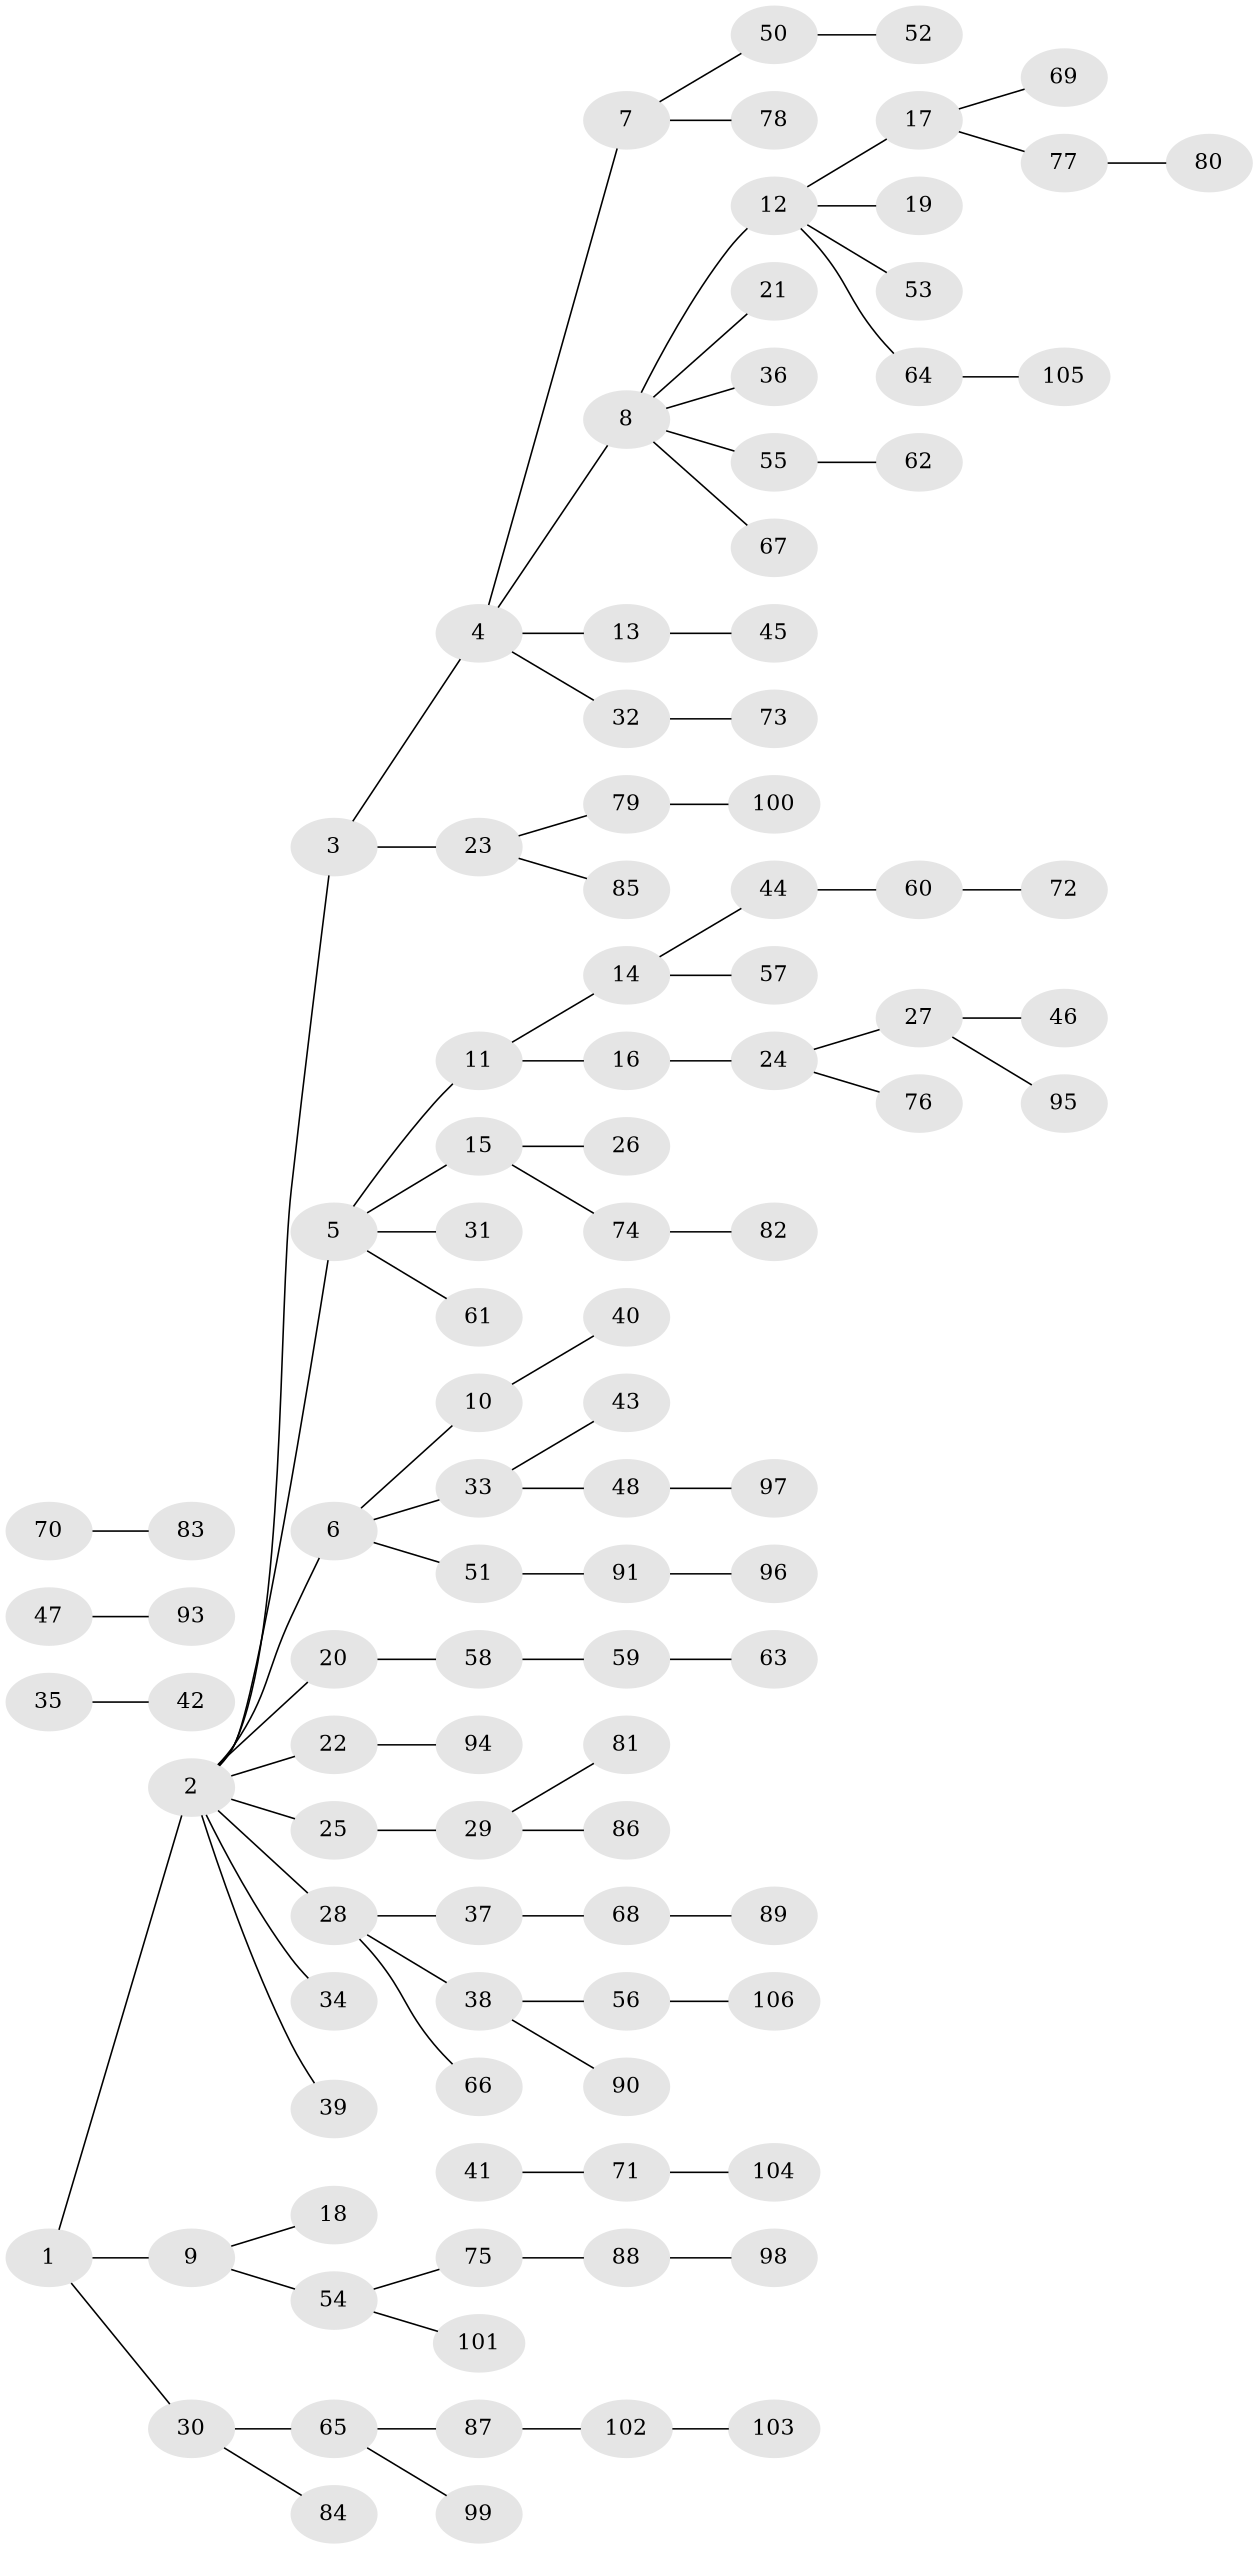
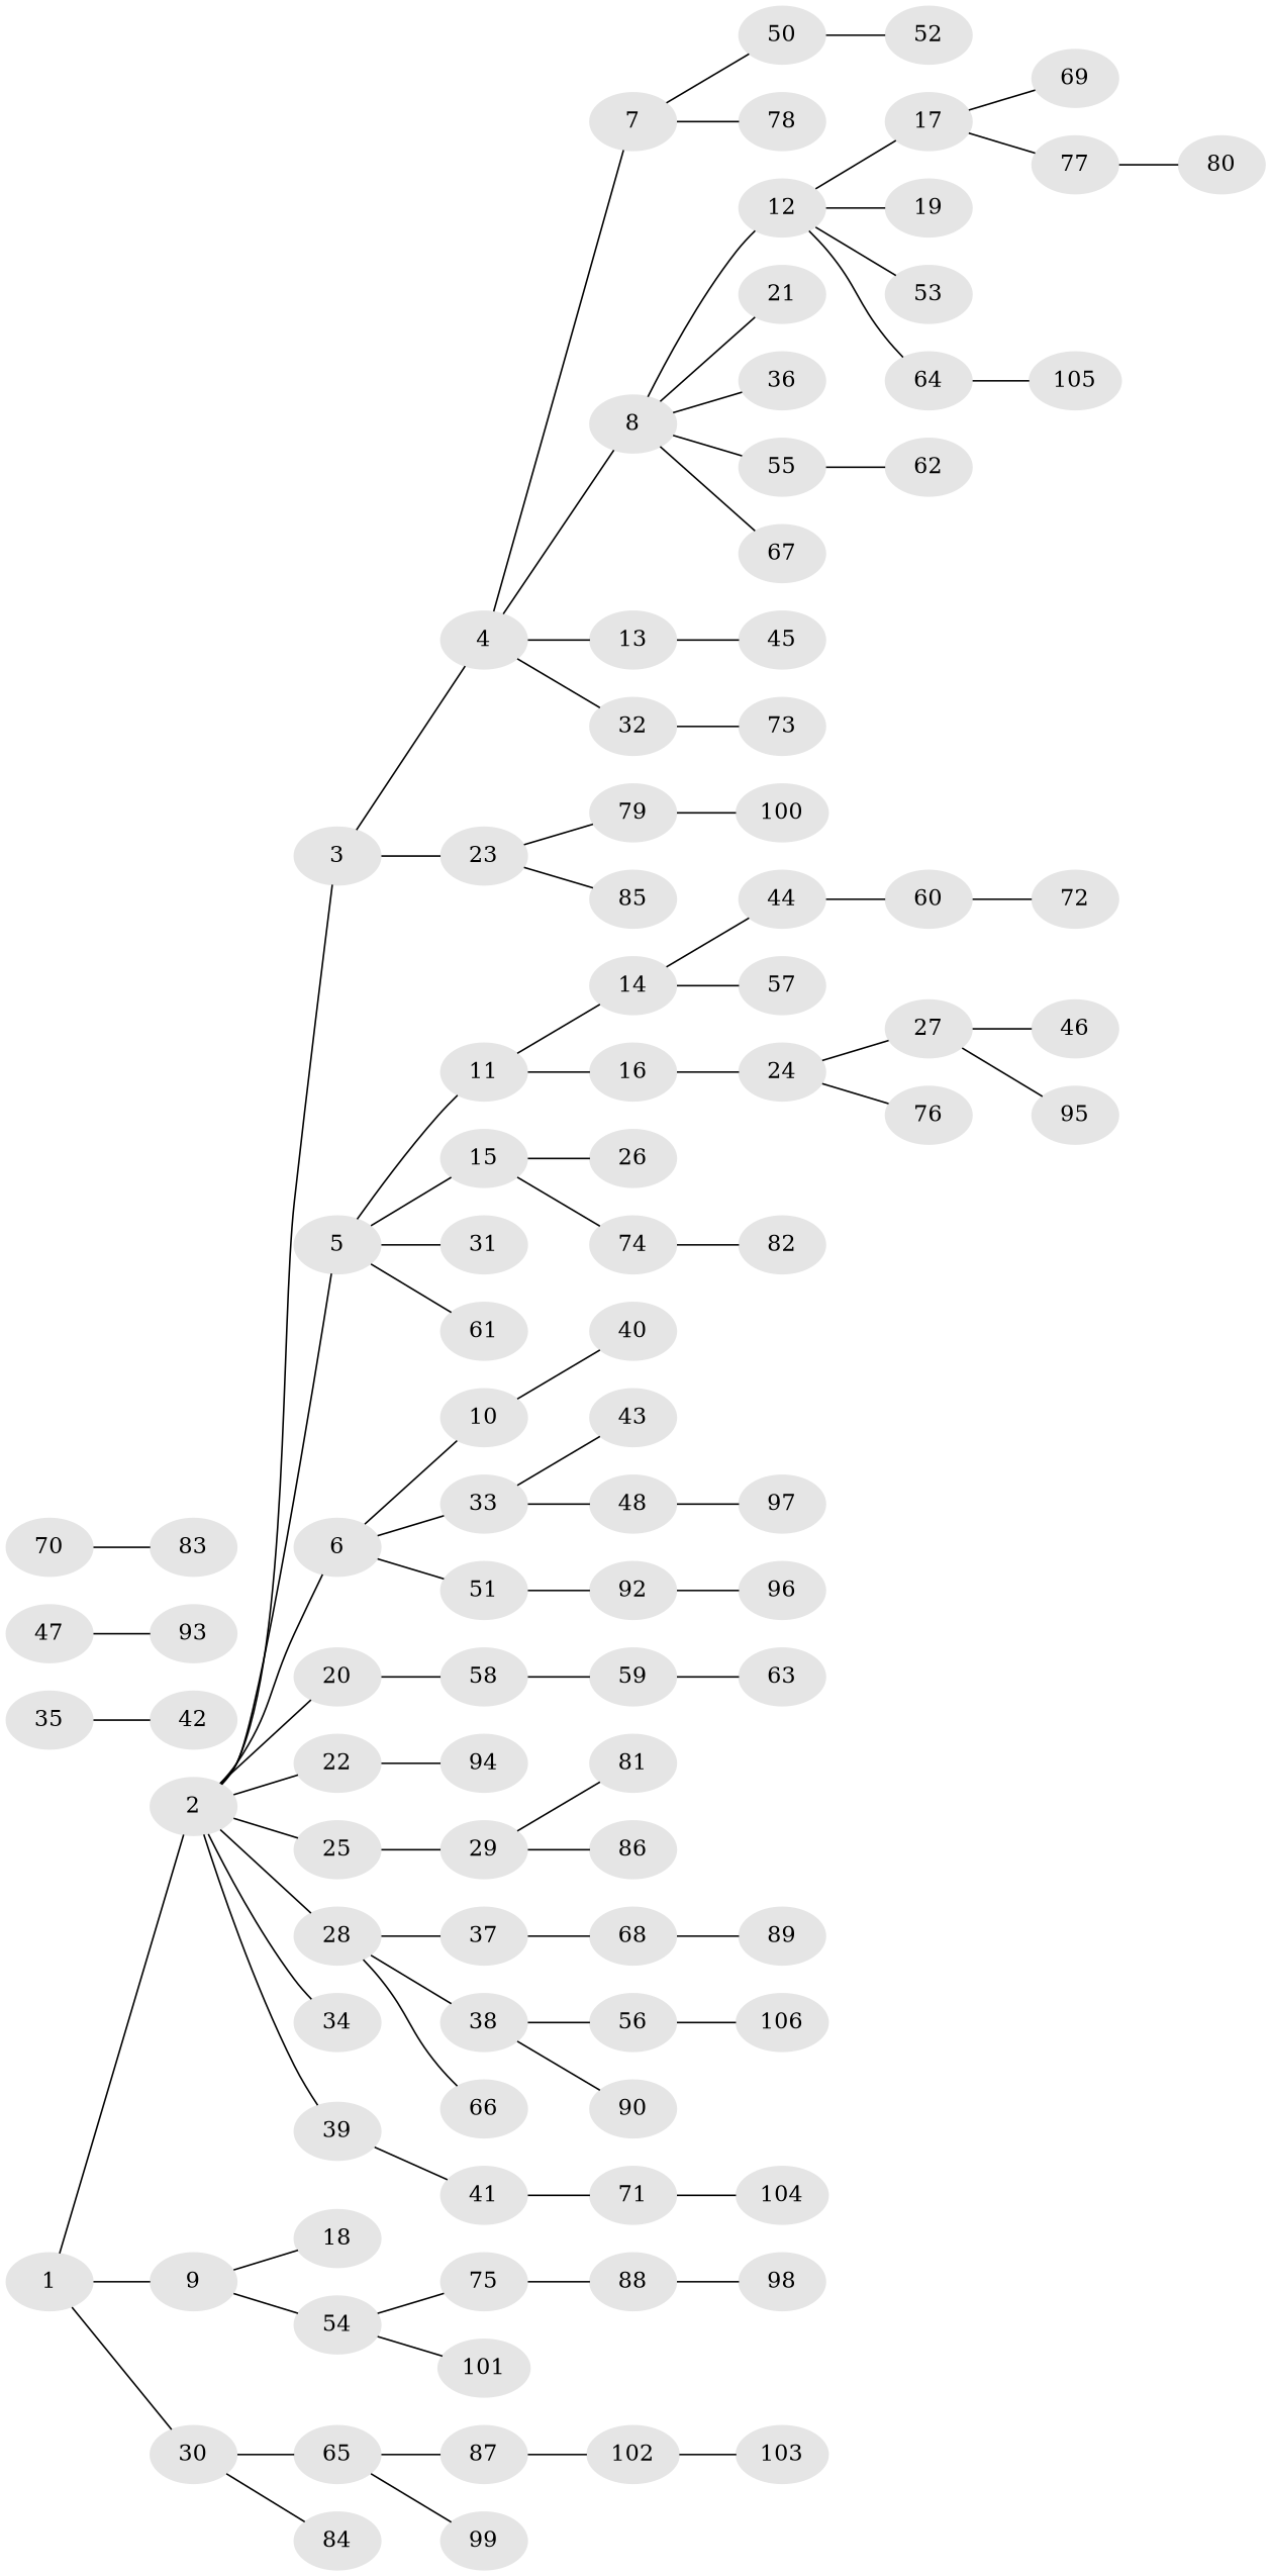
  graph {
    rankdir=LR
    node [color=gray90 style=filled]
    1
    2
    9
    30
    3
    5
    6
    20
    22
    25
    28
    34
    39
    18
    54
    65
    84
    4
    23
    11
    15
    31
    61
    10
    33
    51
    58
    94
    29
    37
    38
    66
    41
    7
    8
    13
    32
    79
    85
    50
    78
    12
    21
    36
    55
    67
    45
    73
    14
    16
    26
    74
    40
    43
    48
-   91
+   91 [label=92]
    52
    17
    19
    53
    64
    62
    75
    101
    44
    57
    24
    69
    77
    105
    60
    82
    27
    76
    80
    59
    100
    46
    95
    81
    86
    68
    56
    90
    87
    99
    35
    42
    97
    47
    93
    89
    106
    71
    104
    72
    70
    83
    96
    88
    63
    102
    98
    103
    1 -- 2
    1 -- 9
    1 -- 30
    2 -- 3
    2 -- 5
    2 -- 6
    2 -- 20
    2 -- 22
    2 -- 25
    2 -- 28
    2 -- 34
    2 -- 39
    9 -- 18
    9 -- 54
    30 -- 65
    30 -- 84
    3 -- 4
    3 -- 23
    5 -- 11
    5 -- 15
    5 -- 31
    5 -- 61
    6 -- 10
    6 -- 33
    6 -- 51
    20 -- 58
    22 -- 94
    25 -- 29
    28 -- 37
    28 -- 38
    28 -- 66
+   39 -- 41
    54 -- 75
    54 -- 101
    65 -- 87
    65 -- 99
    4 -- 7
    4 -- 8
    4 -- 13
    4 -- 32
    23 -- 79
    23 -- 85
    11 -- 14
    11 -- 16
    15 -- 26
    15 -- 74
    10 -- 40
    33 -- 43
    33 -- 48
    51 -- 91
    58 -- 59
    29 -- 81
    29 -- 86
    37 -- 68
    38 -- 56
    38 -- 90
    41 -- 71
    7 -- 50
    7 -- 78
    8 -- 12
    8 -- 21
    8 -- 36
    8 -- 55
    8 -- 67
    13 -- 45
    32 -- 73
    79 -- 100
    50 -- 52
    12 -- 17
    12 -- 19
    12 -- 53
    12 -- 64
    55 -- 62
    14 -- 44
    14 -- 57
    16 -- 24
    74 -- 82
    48 -- 97
    91 -- 96
    17 -- 69
    17 -- 77
    64 -- 105
    75 -- 88
    44 -- 60
    24 -- 27
    24 -- 76
    77 -- 80
    60 -- 72
    27 -- 46
    27 -- 95
    59 -- 63
    68 -- 89
    56 -- 106
    87 -- 102
    35 -- 42
    47 -- 93
    71 -- 104
    70 -- 83
    88 -- 98
    102 -- 103
  }
